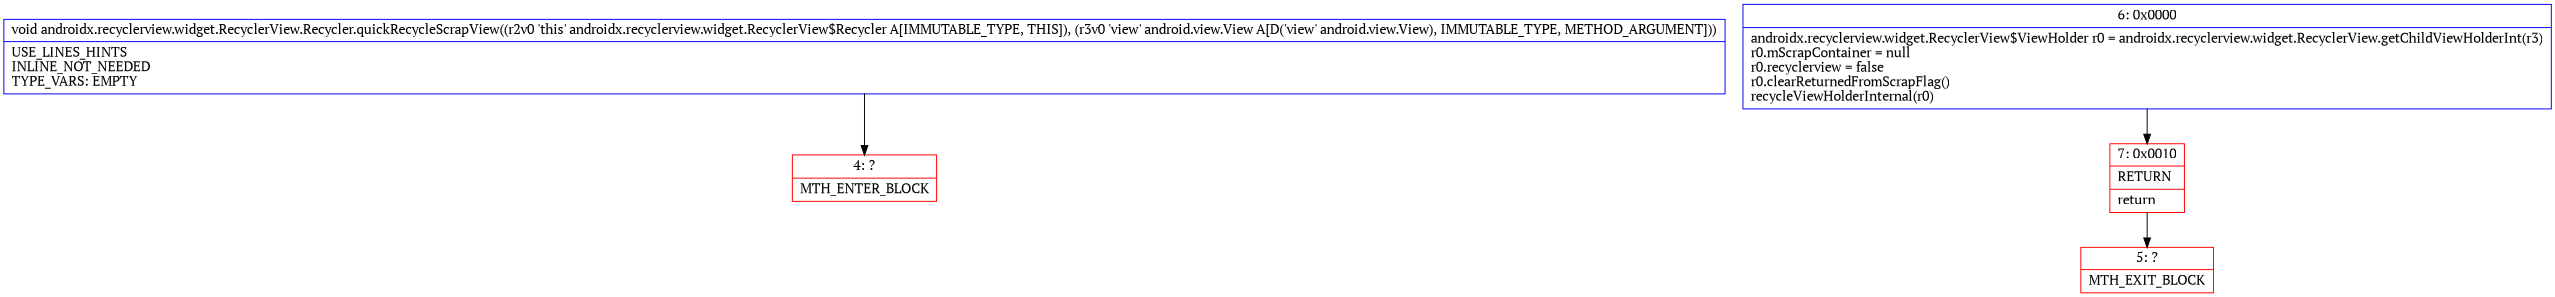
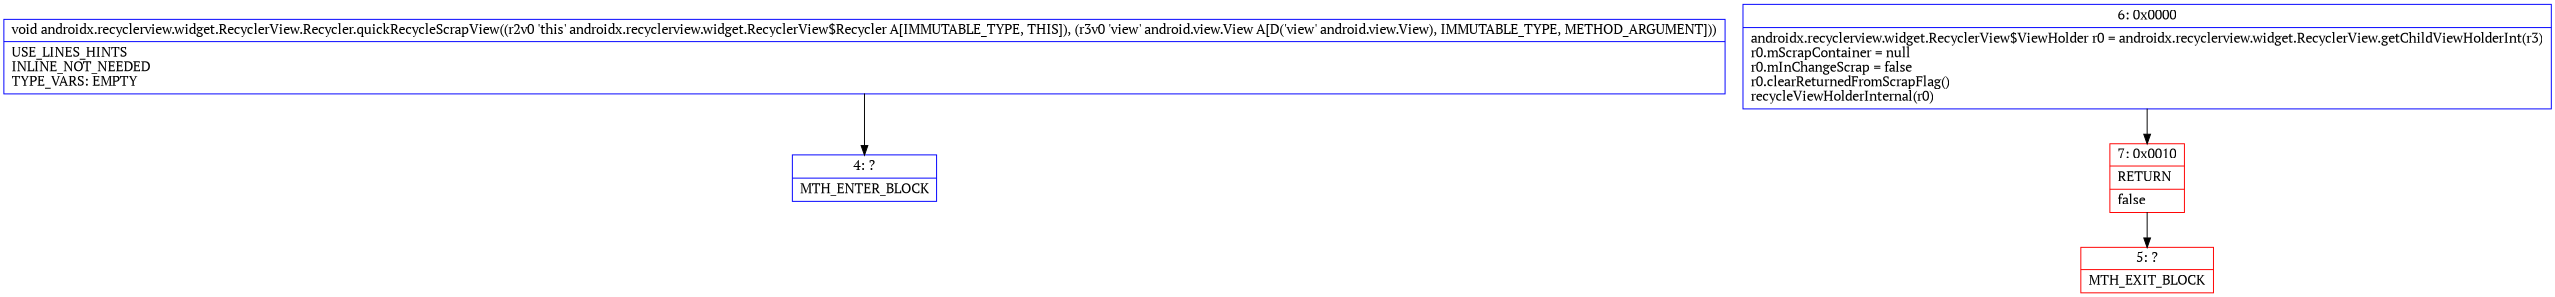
  digraph {
    fontname="PT Serif"
    node [color=red fontname="PT Serif" shape=record]
    edge [fontname="PT Serif"]
-   n1 [label="{4\:\ ?|MTH_ENTER_BLOCK\l}"]
-   n2 [color=blue label="{6\:\ 0x0000|androidx.recyclerview.widget.RecyclerView$ViewHolder r0 = androidx.recyclerview.widget.RecyclerView.getChildViewHolderInt(r3)\lr0.mScrapContainer = null\lr0.recyclerview = false\lr0.clearReturnedFromScrapFlag()\lrecycleViewHolderInternal(r0)\l}"]
-   n3 [label="{7\:\ 0x0010|RETURN\l|return\l}"]
+   n1 [color=blue label="{4\:\ ?|MTH_ENTER_BLOCK\l}"]
+   n2 [color=blue label="{6\:\ 0x0000|androidx.recyclerview.widget.RecyclerView$ViewHolder r0 = androidx.recyclerview.widget.RecyclerView.getChildViewHolderInt(r3)\lr0.mScrapContainer = null\lr0.mInChangeScrap = false\lr0.clearReturnedFromScrapFlag()\lrecycleViewHolderInternal(r0)\l}"]
+   n3 [label="{7\:\ 0x0010|RETURN\l|false\l}"]
    n4 [label="{5\:\ ?|MTH_EXIT_BLOCK\l}"]
    n5 [color=blue label="{void androidx.recyclerview.widget.RecyclerView.Recycler.quickRecycleScrapView((r2v0 'this' androidx.recyclerview.widget.RecyclerView$Recycler A[IMMUTABLE_TYPE, THIS]), (r3v0 'view' android.view.View A[D('view' android.view.View), IMMUTABLE_TYPE, METHOD_ARGUMENT]))  | USE_LINES_HINTS\lINLINE_NOT_NEEDED\lTYPE_VARS: EMPTY\l}"]
    n2 -> n3
    n3 -> n4
    n5 -> n1
  }
